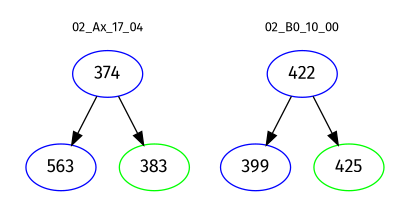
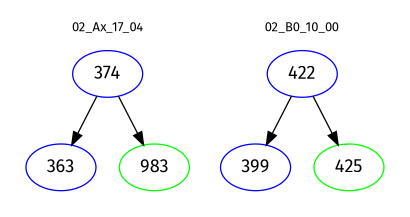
  digraph {
    fontname="Fira Sans"
    node [color=blue fontname="Fira Sans"]
    edge [color=black fontname="Fira Sans"]
    n1 [label=374]
-   n2 [label=563]
-   n3 [color=green label=383]
+   n2 [label=363]
+   n3 [color=green label=983]
    n4 [label=422]
    n5 [label=399]
    n6 [color=green label=425]
    subgraph cluster_1 {
      color=white
      fontsize=10
      label="02_Ax_17_04"
      n1
      n2
      n3
    }
    subgraph cluster_2 {
      color=white
      fontsize=10
      label="02_B0_10_00"
      n4
      n5
      n6
    }
    n1 -> n2
    n1 -> n3
    n4 -> n5
    n4 -> n6
  }
